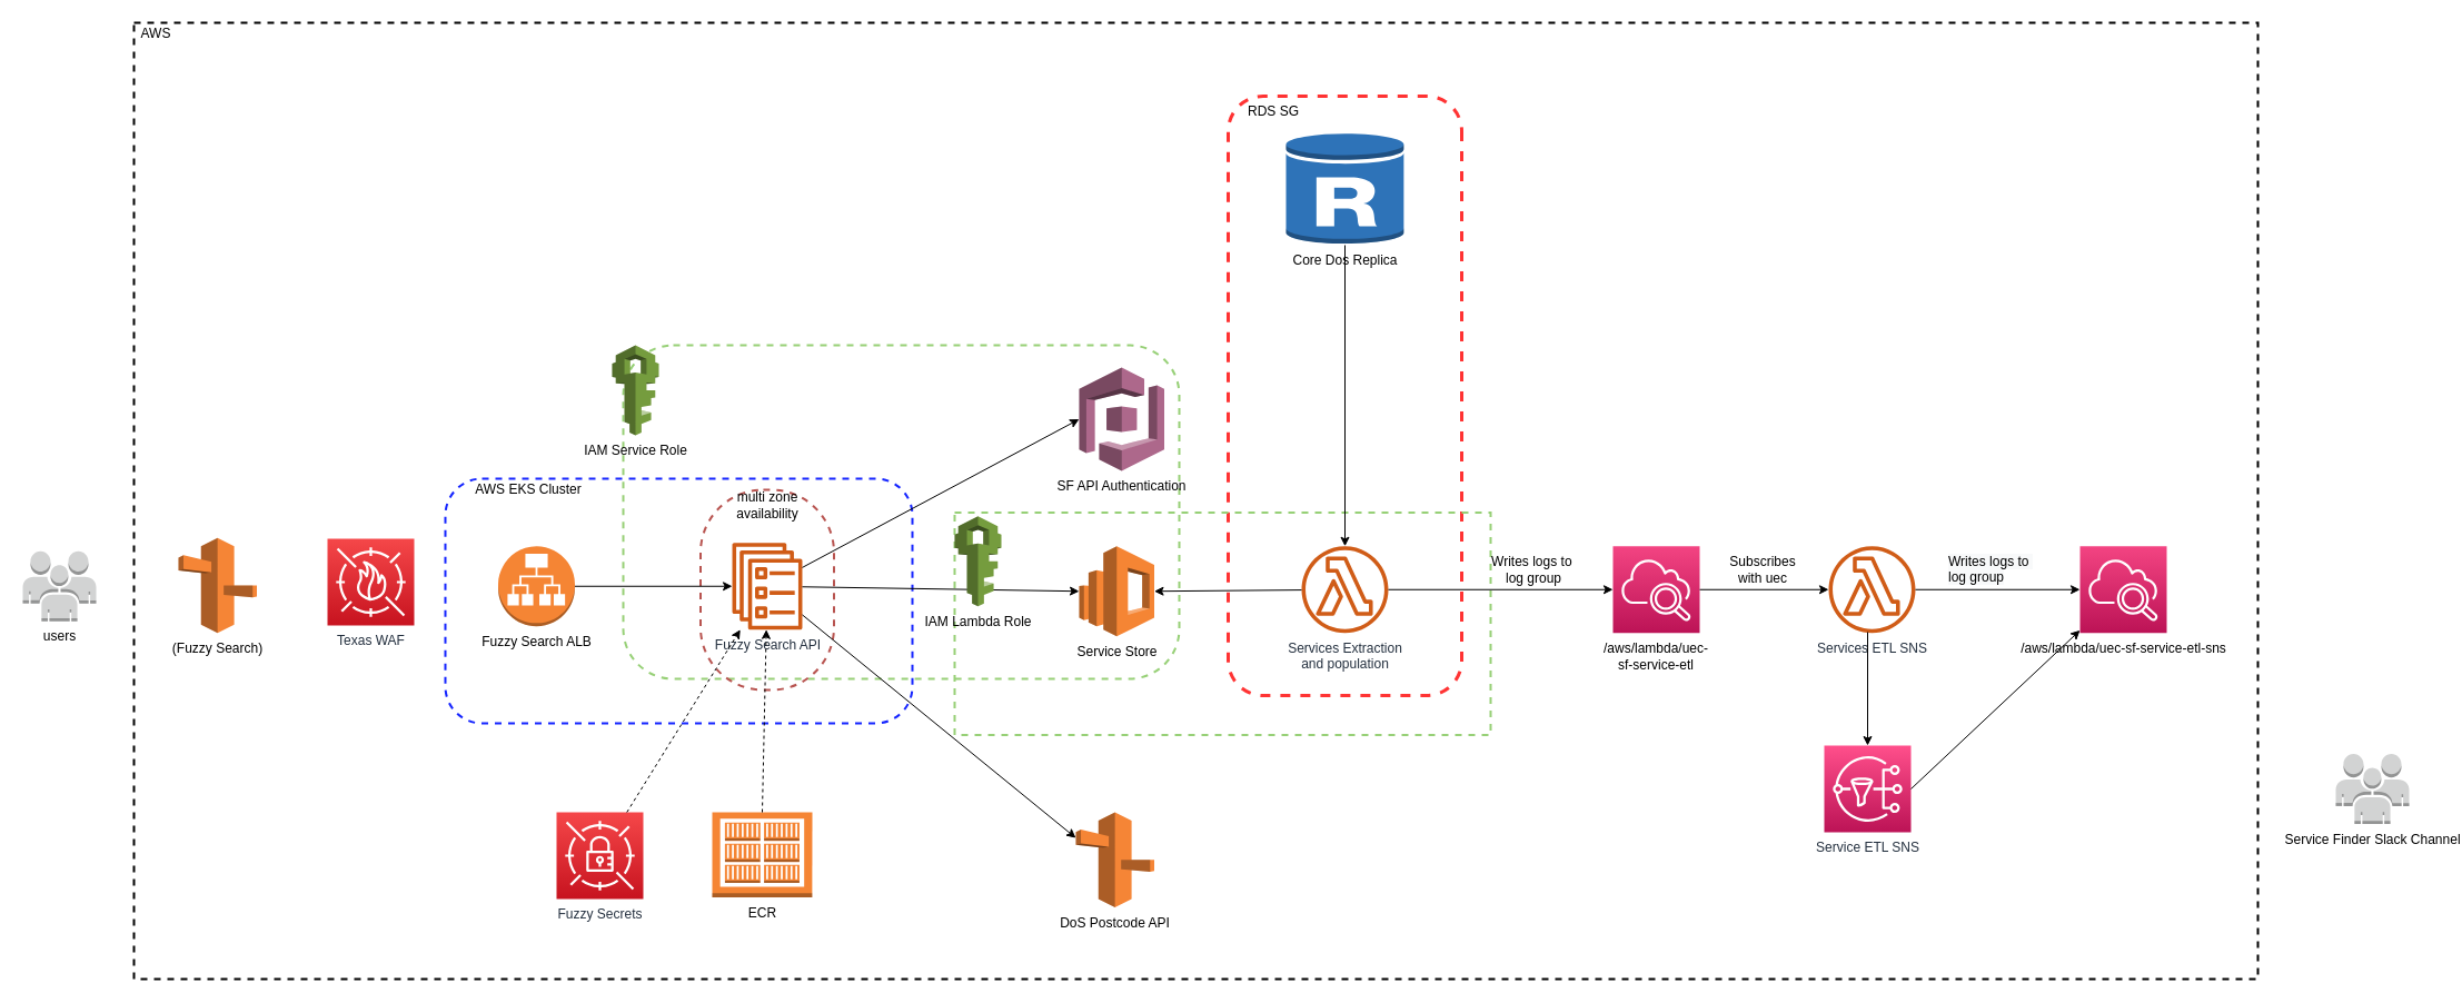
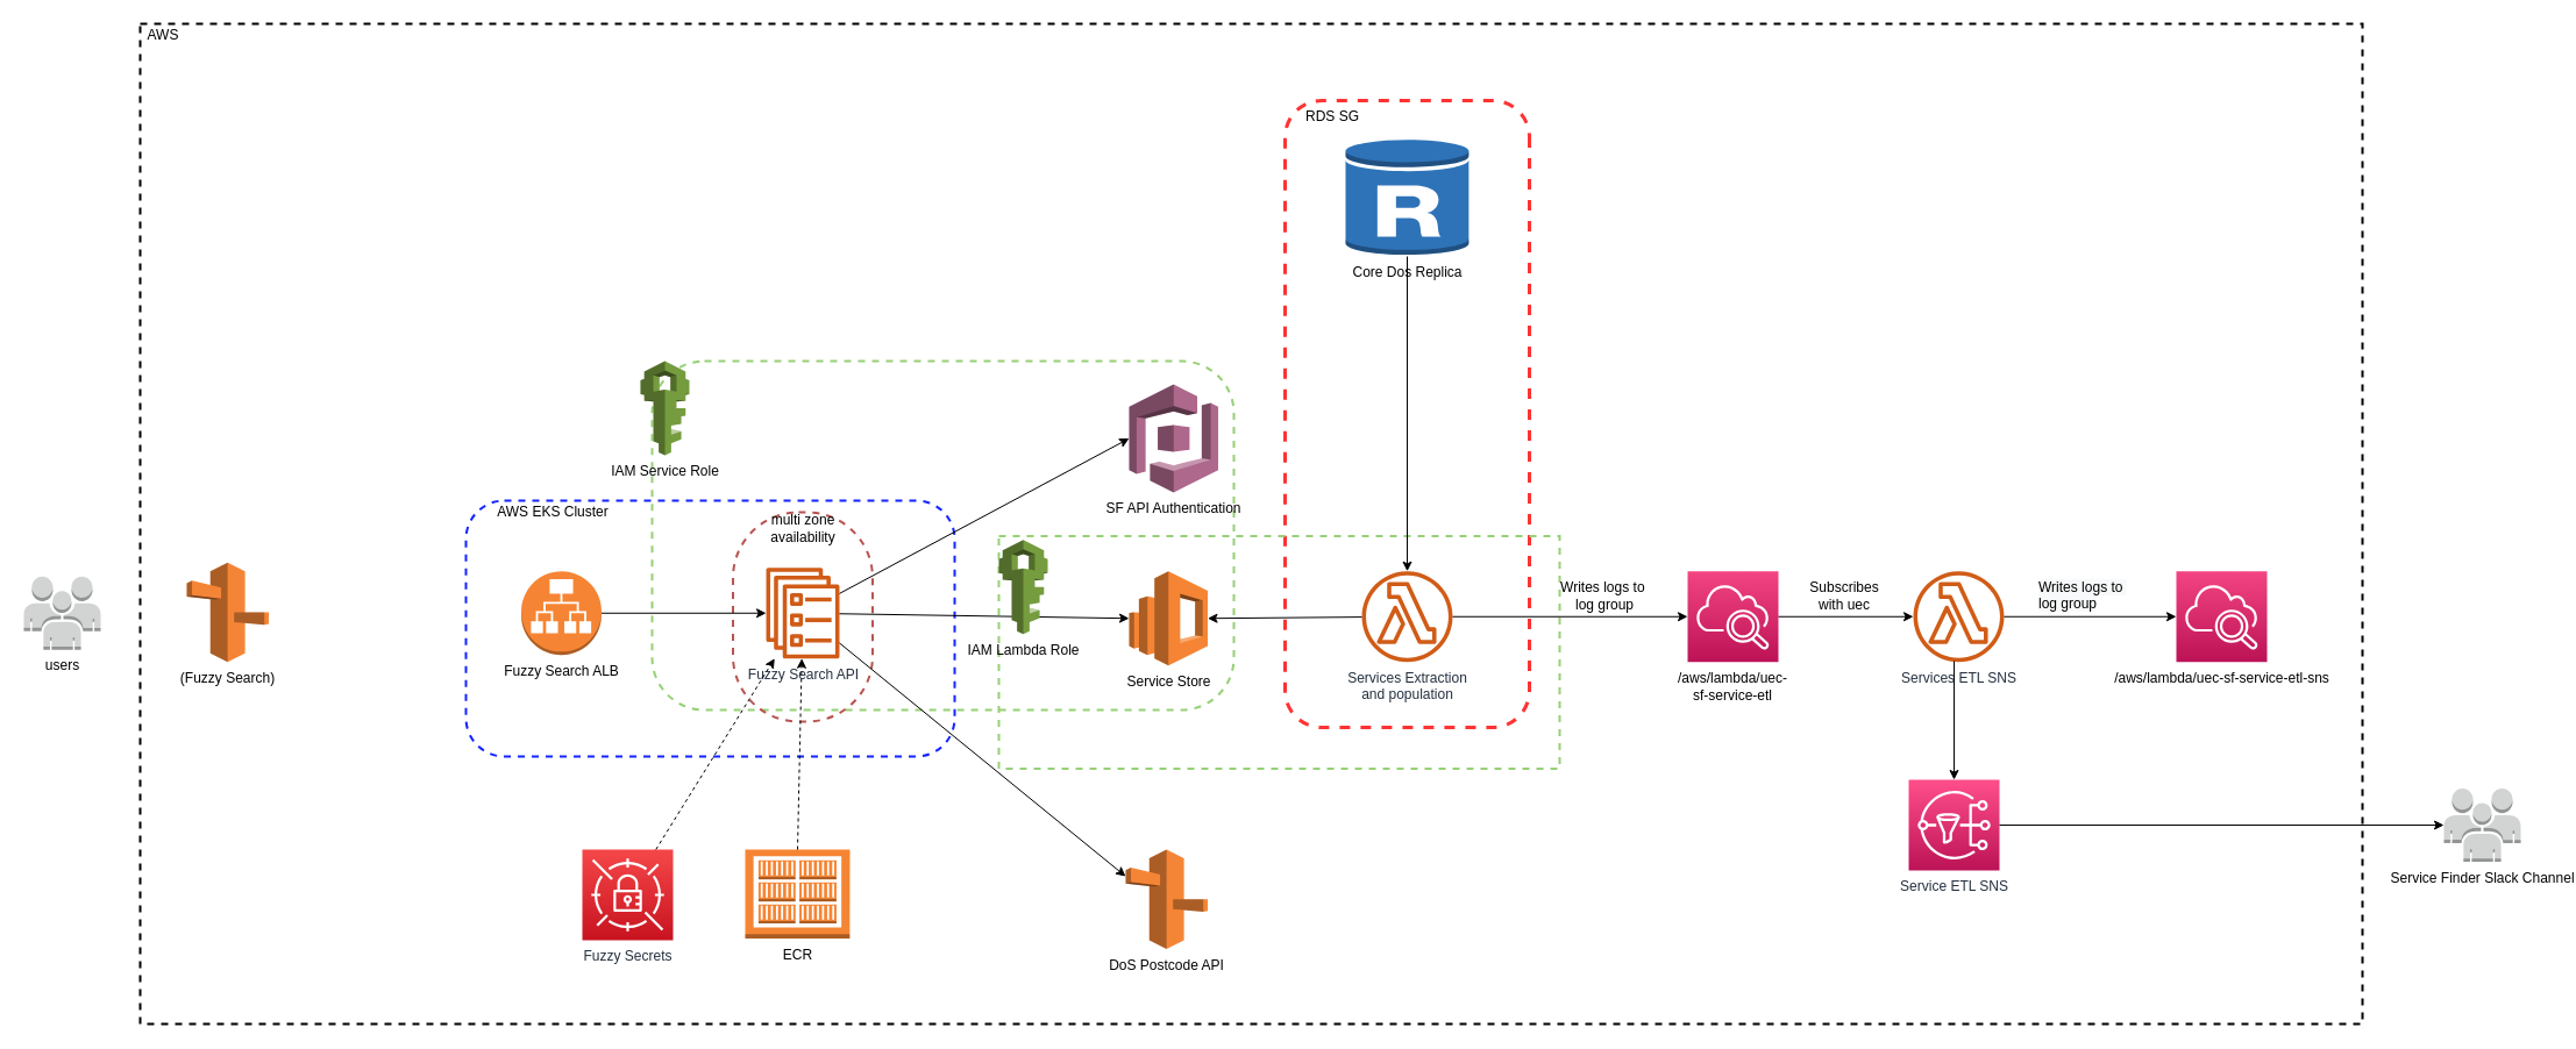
  <mxCell id="0" />
  <mxCell id="1" parent="0" />
  <mxCell id="2" value="" style="rounded=0;whiteSpace=wrap;html=1;fillColor=none;dashed=1;strokeWidth=2;" vertex="1" parent="1"><mxGeometry x="120" y="20" width="1910" height="860" as="geometry" /></mxCell>
  <mxCell id="3" value="" style="rounded=1;whiteSpace=wrap;html=1;dashed=1;strokeWidth=2;fillColor=none;strokeColor=#1424FF;" parent="1" vertex="1"><mxGeometry x="400" y="430" width="420" height="220" as="geometry" /></mxCell>
  <mxCell id="4" value="" style="rounded=1;whiteSpace=wrap;html=1;dashed=1;fillColor=none;strokeColor=#FF3333;strokeWidth=3;rotation=90;" parent="1" vertex="1"><mxGeometry x="939.5" y="250.5" width="539" height="210" as="geometry" /></mxCell>
  <mxCell id="5" value="" style="shape=card;whiteSpace=wrap;html=1;dashed=1;strokeColor=#97D077;strokeWidth=2;fillColor=none;size=0;" parent="1" vertex="1"><mxGeometry x="858" y="460.5" width="482" height="200" as="geometry" /></mxCell>
  <mxCell id="6" value="" style="rounded=1;whiteSpace=wrap;html=1;dashed=1;strokeWidth=2;fillColor=none;strokeColor=#97D077;" parent="1" vertex="1"><mxGeometry x="560" y="310" width="500" height="300" as="geometry" /></mxCell>
  <mxCell id="7" value="" style="rounded=1;whiteSpace=wrap;html=1;arcSize=47;dashed=1;strokeColor=#b85450;fillColor=none;strokeWidth=2;align=left;" parent="1" vertex="1"><mxGeometry x="629.5" y="440" width="120" height="180" as="geometry" /></mxCell>
  <mxCell id="8" value="DoS Postcode API" style="outlineConnect=0;dashed=0;verticalLabelPosition=bottom;verticalAlign=top;align=center;html=1;shape=mxgraph.aws3.route_53;fillColor=#F58536;gradientColor=none;" parent="1" vertex="1"><mxGeometry x="967" y="730" width="70.5" height="85.5" as="geometry" /></mxCell>
  <mxCell id="9" value="(Fuzzy Search)" style="outlineConnect=0;dashed=0;verticalLabelPosition=bottom;verticalAlign=top;align=center;html=1;shape=mxgraph.aws3.route_53;fillColor=#F58536;gradientColor=none;" parent="1" vertex="1"><mxGeometry x="160" y="483.25" width="70.5" height="85.5" as="geometry" /></mxCell>
  <mxCell id="10" value="Fuzzy Search ALB" style="outlineConnect=0;dashed=0;verticalLabelPosition=bottom;verticalAlign=top;align=center;html=1;shape=mxgraph.aws3.application_load_balancer;fillColor=#F58534;gradientColor=none;" parent="1" vertex="1"><mxGeometry x="447.5" y="490.75" width="69" height="72" as="geometry" /></mxCell>
  <mxCell id="11" value="Fuzzy Search API" style="outlineConnect=0;fontColor=#232F3E;gradientColor=none;fillColor=#D05C17;strokeColor=none;dashed=0;verticalLabelPosition=bottom;verticalAlign=top;align=center;html=1;fontSize=12;fontStyle=0;aspect=fixed;pointerEvents=1;shape=mxgraph.aws4.ecs_service;" parent="1" vertex="1"><mxGeometry x="657.5" y="487.75" width="64" height="78" as="geometry" /></mxCell>
  <mxCell id="12" value="Fuzzy Secrets" style="points=[[0,0,0],[0.25,0,0],[0.5,0,0],[0.75,0,0],[1,0,0],[0,1,0],[0.25,1,0],[0.5,1,0],[0.75,1,0],[1,1,0],[0,0.25,0],[0,0.5,0],[0,0.75,0],[1,0.25,0],[1,0.5,0],[1,0.75,0]];outlineConnect=0;fontColor=#232F3E;gradientColor=#F54749;gradientDirection=north;fillColor=#C7131F;strokeColor=#ffffff;dashed=0;verticalLabelPosition=bottom;verticalAlign=top;align=center;html=1;fontSize=12;fontStyle=0;aspect=fixed;shape=mxgraph.aws4.resourceIcon;resIcon=mxgraph.aws4.secrets_manager;" parent="1" vertex="1"><mxGeometry x="500" y="730" width="78" height="78" as="geometry" /></mxCell>
  <mxCell id="13" value="Core Dos Replica" style="outlineConnect=0;dashed=0;verticalLabelPosition=bottom;verticalAlign=top;align=center;html=1;shape=mxgraph.aws3.rds_db_instance_read_replica;fillColor=#2E73B8;gradientColor=none;" parent="1" vertex="1"><mxGeometry x="1156" y="118" width="106" height="102" as="geometry" /></mxCell>
  <mxCell id="14" value="Services Extraction&lt;br&gt;and population" style="outlineConnect=0;fontColor=#232F3E;gradientColor=none;fillColor=#D05C17;strokeColor=none;dashed=0;verticalLabelPosition=bottom;verticalAlign=top;align=center;html=1;fontSize=12;fontStyle=0;aspect=fixed;pointerEvents=1;shape=mxgraph.aws4.lambda_function;" parent="1" vertex="1"><mxGeometry x="1170" y="490.75" width="78" height="78" as="geometry" /></mxCell>
  <mxCell id="15" value="users" style="outlineConnect=0;dashed=0;verticalLabelPosition=bottom;verticalAlign=top;align=center;html=1;shape=mxgraph.aws3.users;fillColor=#D2D3D3;gradientColor=none;" parent="1" vertex="1"><mxGeometry x="20" y="495.25" width="66" height="63" as="geometry" /></mxCell>
  <mxCell id="16" value="Service Store" style="outlineConnect=0;dashed=0;verticalLabelPosition=bottom;verticalAlign=top;align=center;html=1;shape=mxgraph.aws3.elasticsearch_service;fillColor=#F58534;gradientColor=none;" parent="1" vertex="1"><mxGeometry x="970" y="490.75" width="67.5" height="81" as="geometry" /></mxCell>
  <mxCell id="17" value="" style="endArrow=classic;html=1;exitX=1;exitY=0.5;exitDx=0;exitDy=0;exitPerimeter=0;" parent="1" source="10" target="11" edge="1"><mxGeometry width="50" height="50" relative="1" as="geometry"><mxPoint x="487.5" y="524" as="sourcePoint" /><mxPoint x="537.5" y="474" as="targetPoint" /></mxGeometry></mxCell>
  <mxCell id="18" value="" style="endArrow=classic;html=1;entryX=0;entryY=0.5;entryDx=0;entryDy=0;entryPerimeter=0;" parent="1" source="11" target="16" edge="1"><mxGeometry width="50" height="50" relative="1" as="geometry"><mxPoint x="837.5" y="524" as="sourcePoint" /><mxPoint x="887.5" y="474" as="targetPoint" /></mxGeometry></mxCell>
  <mxCell id="19" value="" style="endArrow=classic;html=1;entryX=0;entryY=0.27;entryDx=0;entryDy=0;entryPerimeter=0;" parent="1" source="11" target="8" edge="1"><mxGeometry width="50" height="50" relative="1" as="geometry"><mxPoint x="837.5" y="524" as="sourcePoint" /><mxPoint x="227.5" y="314" as="targetPoint" /></mxGeometry></mxCell>
  <mxCell id="20" value="multi zone availability" style="text;html=1;strokeColor=none;fillColor=none;align=center;verticalAlign=middle;whiteSpace=wrap;rounded=0;dashed=1;" parent="1" vertex="1"><mxGeometry x="669.5" y="443.75" width="40" height="20" as="geometry" /></mxCell>
  <mxCell id="21" value="AWS EKS Cluster" style="text;html=1;strokeColor=none;fillColor=none;align=center;verticalAlign=middle;whiteSpace=wrap;rounded=0;dashed=1;" parent="1" vertex="1"><mxGeometry x="420" y="430" width="110" height="20" as="geometry" /></mxCell>
  <mxCell id="22" value="AWS" style="text;html=1;strokeColor=none;fillColor=none;align=center;verticalAlign=middle;whiteSpace=wrap;rounded=0;dashed=1;" parent="1" vertex="1"><mxGeometry x="120" y="20" width="40" height="20" as="geometry" /></mxCell>
  <mxCell id="23" value="" style="endArrow=classic;html=1;" parent="1" source="13" target="14" edge="1"><mxGeometry width="50" height="50" relative="1" as="geometry"><mxPoint x="1140" y="640" as="sourcePoint" /><mxPoint x="1190" y="590" as="targetPoint" /></mxGeometry></mxCell>
  <mxCell id="24" value="SF API Authentication" style="outlineConnect=0;dashed=0;verticalLabelPosition=bottom;verticalAlign=top;align=center;html=1;shape=mxgraph.aws3.cognito;fillColor=#AD688B;gradientColor=none;" parent="1" vertex="1"><mxGeometry x="970" y="330" width="76.5" height="93" as="geometry" /></mxCell>
  <mxCell id="25" value="" style="endArrow=classic;html=1;entryX=0;entryY=0.5;entryDx=0;entryDy=0;entryPerimeter=0;" parent="1" source="11" target="24" edge="1"><mxGeometry width="50" height="50" relative="1" as="geometry"><mxPoint x="827.5" y="624" as="sourcePoint" /><mxPoint x="877.5" y="574" as="targetPoint" /></mxGeometry></mxCell>
  <mxCell id="26" value="" style="endArrow=classic;html=1;entryX=1;entryY=0.5;entryDx=0;entryDy=0;entryPerimeter=0;" parent="1" source="14" target="16" edge="1"><mxGeometry width="50" height="50" relative="1" as="geometry"><mxPoint x="1230" y="610" as="sourcePoint" /><mxPoint x="1280" y="560" as="targetPoint" /></mxGeometry></mxCell>
  <mxCell id="27" value="IAM Service Role" style="outlineConnect=0;dashed=0;verticalLabelPosition=bottom;verticalAlign=top;align=center;html=1;shape=mxgraph.aws3.iam;fillColor=#759C3E;gradientColor=none;" parent="1" vertex="1"><mxGeometry x="550" y="310" width="42" height="81" as="geometry" /></mxCell>
- <mxCell id="28" value="Texas WAF" style="points=[[0,0,0],[0.25,0,0],[0.5,0,0],[0.75,0,0],[1,0,0],[0,1,0],[0.25,1,0],[0.5,1,0],[0.75,1,0],[1,1,0],[0,0.25,0],[0,0.5,0],[0,0.75,0],[1,0.25,0],[1,0.5,0],[1,0.75,0]];outlineConnect=0;fontColor=#232F3E;gradientColor=#F54749;gradientDirection=north;fillColor=#C7131F;strokeColor=#ffffff;dashed=0;verticalLabelPosition=bottom;verticalAlign=top;align=center;html=1;fontSize=12;fontStyle=0;aspect=fixed;shape=mxgraph.aws4.resourceIcon;resIcon=mxgraph.aws4.waf;" parent="1" vertex="1"><mxGeometry x="294" y="484" width="78" height="78" as="geometry" /></mxCell>
  <mxCell id="29" value="" style="endArrow=classic;html=1;dashed=1;" parent="1" source="12" target="11" edge="1"><mxGeometry width="50" height="50" relative="1" as="geometry"><mxPoint x="870" y="550" as="sourcePoint" /><mxPoint x="920" y="500" as="targetPoint" /></mxGeometry></mxCell>
  <mxCell id="30" value="IAM Lambda Role" style="outlineConnect=0;dashed=0;verticalLabelPosition=bottom;verticalAlign=top;align=center;html=1;shape=mxgraph.aws3.iam;fillColor=#759C3E;gradientColor=none;" parent="1" vertex="1"><mxGeometry x="858" y="463.75" width="42" height="81" as="geometry" /></mxCell>
  <mxCell id="31" value="ECR" style="outlineConnect=0;dashed=0;verticalLabelPosition=bottom;verticalAlign=top;align=center;html=1;shape=mxgraph.aws3.ecr_registry;fillColor=#F58534;gradientColor=none;" parent="1" vertex="1"><mxGeometry x="640" y="730" width="90" height="76.5" as="geometry" /></mxCell>
  <mxCell id="32" value="" style="endArrow=classic;html=1;dashed=1;exitX=0.5;exitY=0;exitDx=0;exitDy=0;exitPerimeter=0;" parent="1" source="31" target="11" edge="1"><mxGeometry width="50" height="50" relative="1" as="geometry"><mxPoint x="770" y="560" as="sourcePoint" /><mxPoint x="820" y="510" as="targetPoint" /></mxGeometry></mxCell>
  <mxCell id="33" value="RDS SG" style="text;html=1;strokeColor=none;fillColor=none;align=center;verticalAlign=middle;whiteSpace=wrap;rounded=0;dashed=1;" parent="1" vertex="1"><mxGeometry x="1110" y="90" width="70" height="20" as="geometry" /></mxCell>
  <mxCell id="34" value="" style="sketch=0;points=[[0,0,0],[0.25,0,0],[0.5,0,0],[0.75,0,0],[1,0,0],[0,1,0],[0.25,1,0],[0.5,1,0],[0.75,1,0],[1,1,0],[0,0.25,0],[0,0.5,0],[0,0.75,0],[1,0.25,0],[1,0.5,0],[1,0.75,0]];points=[[0,0,0],[0.25,0,0],[0.5,0,0],[0.75,0,0],[1,0,0],[0,1,0],[0.25,1,0],[0.5,1,0],[0.75,1,0],[1,1,0],[0,0.25,0],[0,0.5,0],[0,0.75,0],[1,0.25,0],[1,0.5,0],[1,0.75,0]];outlineConnect=0;fontColor=#232F3E;gradientColor=#F34482;gradientDirection=north;fillColor=#BC1356;strokeColor=#ffffff;dashed=0;verticalLabelPosition=bottom;verticalAlign=top;align=center;html=1;fontSize=12;fontStyle=0;aspect=fixed;shape=mxgraph.aws4.resourceIcon;resIcon=mxgraph.aws4.cloudwatch_2;" vertex="1" parent="1"><mxGeometry x="1450" y="490.75" width="78" height="78" as="geometry" /></mxCell>
  <mxCell id="35" value="" style="endArrow=classic;html=1;entryX=0;entryY=0.5;entryDx=0;entryDy=0;entryPerimeter=0;" edge="1" parent="1" source="14" target="34"><mxGeometry width="50" height="50" relative="1" as="geometry"><mxPoint x="1209" y="580" as="sourcePoint" /><mxPoint x="950" y="630" as="targetPoint" /></mxGeometry></mxCell>
  <mxCell id="36" value="/aws/lambda/uec-sf-service-etl" style="text;html=1;strokeColor=none;fillColor=none;align=center;verticalAlign=middle;whiteSpace=wrap;rounded=0;" vertex="1" parent="1"><mxGeometry x="1469" y="580" width="40" height="20" as="geometry" /></mxCell>
  <mxCell id="37" value="Services ETL SNS" style="outlineConnect=0;fontColor=#232F3E;gradientColor=none;fillColor=#D05C17;strokeColor=none;dashed=0;verticalLabelPosition=bottom;verticalAlign=top;align=center;html=1;fontSize=12;fontStyle=0;aspect=fixed;pointerEvents=1;shape=mxgraph.aws4.lambda_function;" vertex="1" parent="1"><mxGeometry x="1644" y="490.75" width="78" height="78" as="geometry" /></mxCell>
  <mxCell id="38" value="" style="endArrow=classic;html=1;exitX=1;exitY=0.5;exitDx=0;exitDy=0;exitPerimeter=0;" edge="1" parent="1" source="34" target="37"><mxGeometry width="50" height="50" relative="1" as="geometry"><mxPoint x="1310" y="720" as="sourcePoint" /><mxPoint x="1360" y="670" as="targetPoint" /></mxGeometry></mxCell>
  <mxCell id="39" value="Subscribes&lt;br&gt;with uec" style="text;html=1;strokeColor=none;fillColor=none;align=center;verticalAlign=middle;whiteSpace=wrap;rounded=0;" vertex="1" parent="1"><mxGeometry x="1550" y="501.5" width="70" height="20" as="geometry" /></mxCell>
  <mxCell id="40" value="Service ETL SNS" style="sketch=0;points=[[0,0,0],[0.25,0,0],[0.5,0,0],[0.75,0,0],[1,0,0],[0,1,0],[0.25,1,0],[0.5,1,0],[0.75,1,0],[1,1,0],[0,0.25,0],[0,0.5,0],[0,0.75,0],[1,0.25,0],[1,0.5,0],[1,0.75,0]];outlineConnect=0;fontColor=#232F3E;gradientColor=#FF4F8B;gradientDirection=north;fillColor=#BC1356;strokeColor=#ffffff;dashed=0;verticalLabelPosition=bottom;verticalAlign=top;align=center;html=1;fontSize=12;fontStyle=0;aspect=fixed;shape=mxgraph.aws4.resourceIcon;resIcon=mxgraph.aws4.sns;" vertex="1" parent="1"><mxGeometry x="1640" y="670" width="78" height="78" as="geometry" /></mxCell>
  <mxCell id="41" value="Service Finder Slack Channel" style="outlineConnect=0;dashed=0;verticalLabelPosition=bottom;verticalAlign=top;align=center;html=1;shape=mxgraph.aws3.users;fillColor=#D2D3D3;gradientColor=none;" vertex="1" parent="1"><mxGeometry x="2100" y="677.5" width="66" height="63" as="geometry" /></mxCell>
- <mxCell id="42" value="" style="endArrow=classic;html=1;exitX=1;exitY=0.5;exitDx=0;exitDy=0;exitPerimeter=0;" edge="1" parent="1" source="40" target="45"><mxGeometry width="50" height="50" relative="1" as="geometry"><mxPoint x="1290" y="890" as="sourcePoint" /><mxPoint x="1340" y="840" as="targetPoint" /></mxGeometry></mxCell>
+ <mxCell id="42" value="" style="endArrow=classic;html=1;exitX=1;exitY=0.5;exitDx=0;exitDy=0;exitPerimeter=0;entryX=0;entryY=0.5;entryDx=0;entryDy=0;entryPerimeter=0;" edge="1" parent="1" source="40" target="41"><mxGeometry width="50" height="50" relative="1" as="geometry"><mxPoint x="1290" y="890" as="sourcePoint" /><mxPoint x="1340" y="840" as="targetPoint" /></mxGeometry></mxCell>
  <mxCell id="43" value="Writes logs to&amp;nbsp;&lt;br&gt;log group" style="text;html=1;strokeColor=none;fillColor=none;align=center;verticalAlign=middle;whiteSpace=wrap;rounded=0;" vertex="1" parent="1"><mxGeometry x="1278.5" y="501.5" width="200" height="20" as="geometry" /></mxCell>
  <mxCell id="44" value="" style="endArrow=classic;html=1;exitX=0.449;exitY=0.99;exitDx=0;exitDy=0;exitPerimeter=0;entryX=0.5;entryY=0;entryDx=0;entryDy=0;entryPerimeter=0;" edge="1" parent="1" source="37" target="40"><mxGeometry width="50" height="50" relative="1" as="geometry"><mxPoint x="1660" y="740" as="sourcePoint" /><mxPoint x="1710" y="690" as="targetPoint" /></mxGeometry></mxCell>
  <mxCell id="45" value="&lt;span style=&quot;color: rgb(0 , 0 , 0)&quot;&gt;/aws/lambda/uec-sf-service-etl-sns&lt;/span&gt;" style="sketch=0;points=[[0,0,0],[0.25,0,0],[0.5,0,0],[0.75,0,0],[1,0,0],[0,1,0],[0.25,1,0],[0.5,1,0],[0.75,1,0],[1,1,0],[0,0.25,0],[0,0.5,0],[0,0.75,0],[1,0.25,0],[1,0.5,0],[1,0.75,0]];points=[[0,0,0],[0.25,0,0],[0.5,0,0],[0.75,0,0],[1,0,0],[0,1,0],[0.25,1,0],[0.5,1,0],[0.75,1,0],[1,1,0],[0,0.25,0],[0,0.5,0],[0,0.75,0],[1,0.25,0],[1,0.5,0],[1,0.75,0]];outlineConnect=0;fontColor=#232F3E;gradientColor=#F34482;gradientDirection=north;fillColor=#BC1356;strokeColor=#ffffff;dashed=0;verticalLabelPosition=bottom;verticalAlign=top;align=center;html=1;fontSize=12;fontStyle=0;aspect=fixed;shape=mxgraph.aws4.resourceIcon;resIcon=mxgraph.aws4.cloudwatch_2;" vertex="1" parent="1"><mxGeometry x="1870" y="490.75" width="78" height="78" as="geometry" /></mxCell>
  <mxCell id="46" value="" style="endArrow=classic;html=1;entryX=0;entryY=0.5;entryDx=0;entryDy=0;entryPerimeter=0;" edge="1" parent="1" source="37" target="45"><mxGeometry width="50" height="50" relative="1" as="geometry"><mxPoint x="1580" y="740" as="sourcePoint" /><mxPoint x="1630" y="690" as="targetPoint" /></mxGeometry></mxCell>
  <mxCell id="47" value="&lt;meta charset=&quot;utf-8&quot;&gt;&lt;span style=&quot;color: rgb(0, 0, 0); font-family: helvetica; font-size: 12px; font-style: normal; font-weight: 400; letter-spacing: normal; text-align: center; text-indent: 0px; text-transform: none; word-spacing: 0px; background-color: rgb(248, 249, 250); display: inline; float: none;&quot;&gt;Writes logs to&amp;nbsp;&lt;/span&gt;&lt;br style=&quot;color: rgb(0, 0, 0); font-family: helvetica; font-size: 12px; font-style: normal; font-weight: 400; letter-spacing: normal; text-align: center; text-indent: 0px; text-transform: none; word-spacing: 0px; background-color: rgb(248, 249, 250);&quot;&gt;&lt;span style=&quot;color: rgb(0, 0, 0); font-family: helvetica; font-size: 12px; font-style: normal; font-weight: 400; letter-spacing: normal; text-align: center; text-indent: 0px; text-transform: none; word-spacing: 0px; background-color: rgb(248, 249, 250); display: inline; float: none;&quot;&gt;log group&lt;/span&gt;" style="text;whiteSpace=wrap;html=1;" vertex="1" parent="1"><mxGeometry x="1750" y="490.75" width="100" height="40" as="geometry" /></mxCell>
